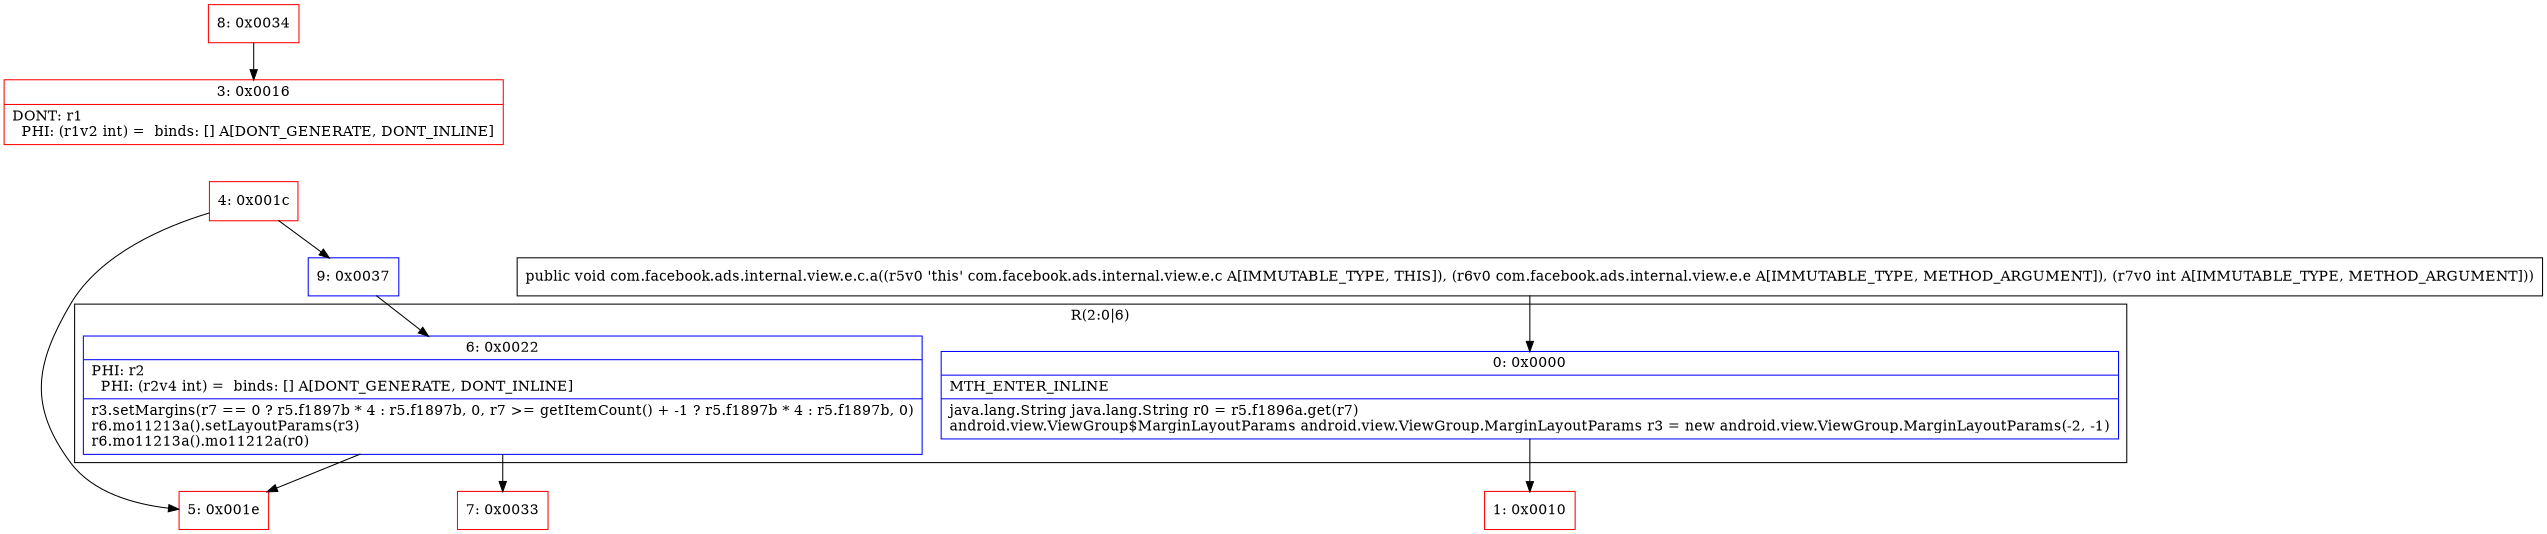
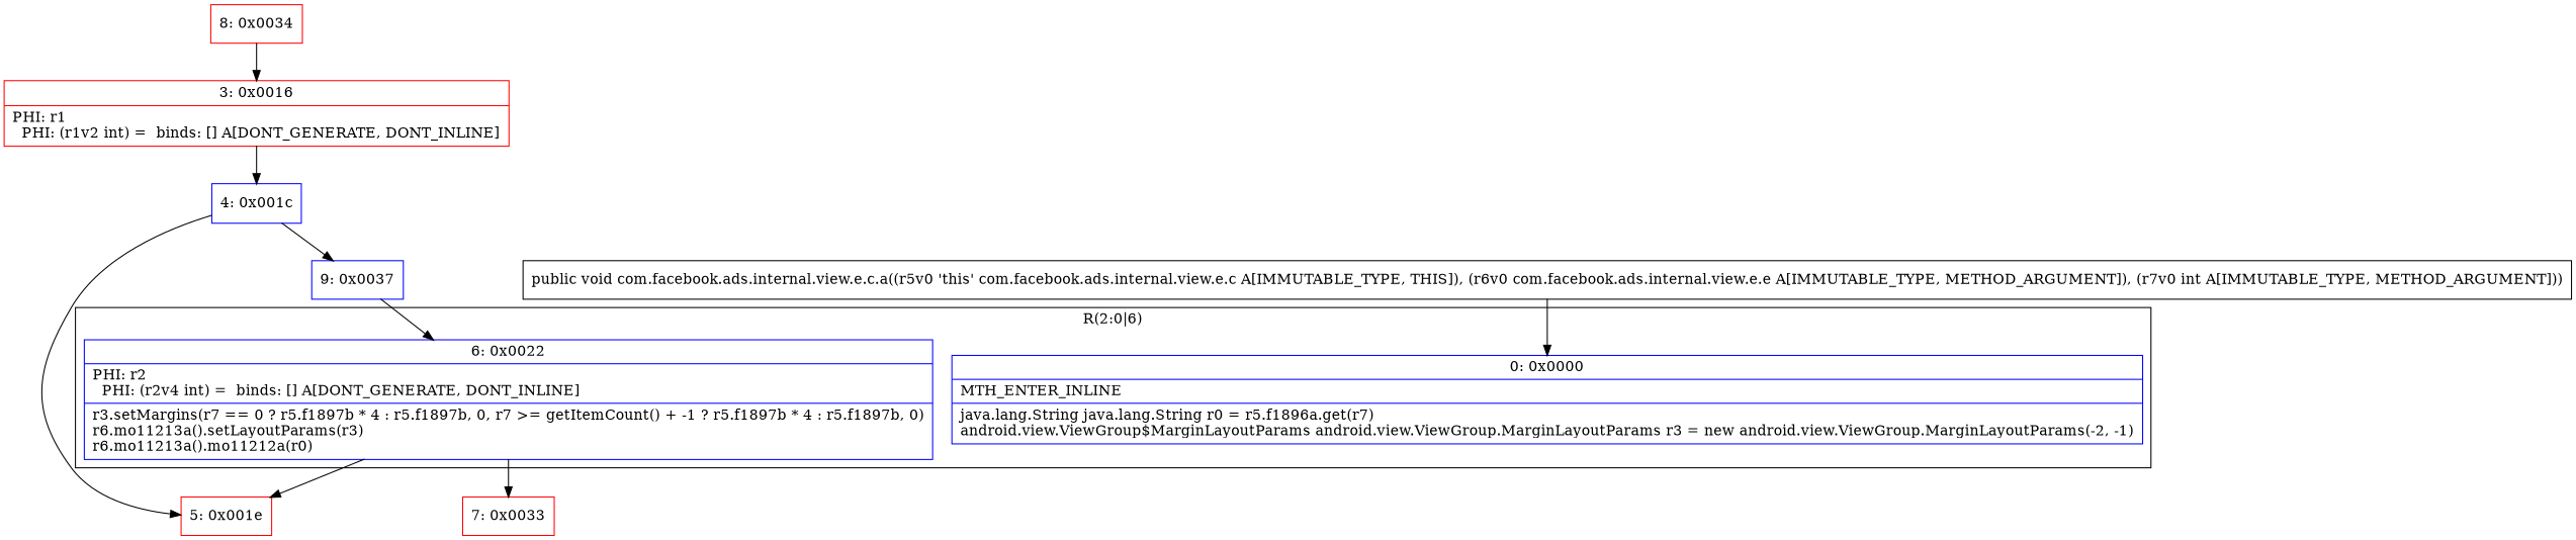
  digraph {
    node [color=red shape=record]
    n1 [color=blue label="{0\:\ 0x0000|MTH_ENTER_INLINE\l|java.lang.String java.lang.String r0 = r5.f1896a.get(r7)\landroid.view.ViewGroup$MarginLayoutParams android.view.ViewGroup.MarginLayoutParams r3 = new android.view.ViewGroup.MarginLayoutParams(\-2, \-1)\l}"]
    n2 [color=blue label="{6\:\ 0x0022|PHI: r2 \l  PHI: (r2v4 int) =  binds: [] A[DONT_GENERATE, DONT_INLINE]\l|r3.setMargins(r7 == 0 ? r5.f1897b * 4 : r5.f1897b, 0, r7 \>= getItemCount() + \-1 ? r5.f1897b * 4 : r5.f1897b, 0)\lr6.mo11213a().setLayoutParams(r3)\lr6.mo11213a().mo11212a(r0)\l}"]
-   n3 [label="{1\:\ 0x0010}"]
    n4 [label="{7\:\ 0x0033}"]
    n5 [label="{5\:\ 0x001e}"]
    n6 [label="{8\:\ 0x0034}"]
-   n7 [label="{3\:\ 0x0016|DONT: r1 \l  PHI: (r1v2 int) =  binds: [] A[DONT_GENERATE, DONT_INLINE]\l}"]
-   n8 [label="{4\:\ 0x001c}"]
+   n7 [label="{3\:\ 0x0016|PHI: r1 \l  PHI: (r1v2 int) =  binds: [] A[DONT_GENERATE, DONT_INLINE]\l}"]
+   n8 [color=blue label="{4\:\ 0x001c}"]
    n9 [color=blue label="{9\:\ 0x0037}"]
    n10 [label="{public void com.facebook.ads.internal.view.e.c.a((r5v0 'this' com.facebook.ads.internal.view.e.c A[IMMUTABLE_TYPE, THIS]), (r6v0 com.facebook.ads.internal.view.e.e A[IMMUTABLE_TYPE, METHOD_ARGUMENT]), (r7v0 int A[IMMUTABLE_TYPE, METHOD_ARGUMENT])) }" color=""]
    subgraph cluster_1 {
      label="R(2:0|6)"
      n1
      n2
    }
-   n1 -> n3
    n2 -> n4
    n2 -> n5
    n6 -> n7
+   n7 -> n8
    n8 -> n5
    n8 -> n9
    n9 -> n2
    n10 -> n1
  }
